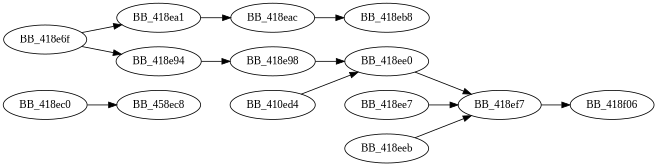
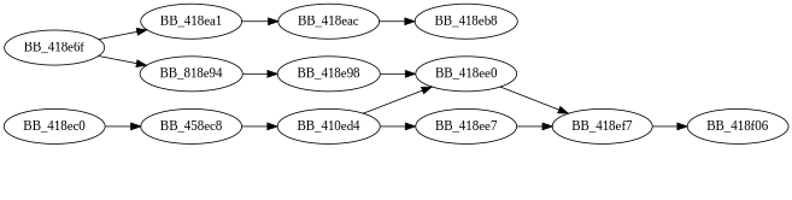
  digraph {
    fontname="Liberation Serif"
    rankdir=LR
    node [fontname="Liberation Serif"]
    edge [fontname="Liberation Serif"]
    BB_418e6f
-   BB_418e94
+   BB_418e94 [label=BB_818e94]
    BB_418ea1
    BB_418e98
    BB_418eac
    BB_418ee0
    BB_418eb8
    n8 [label=BB_458ec8]
    BB_418ec0
    n10 [label=BB_410ed4]
    BB_418ee7
    BB_418ef7
    BB_418f06
-   BB_418eeb
    BB_418e6f -> BB_418e94
    BB_418e6f -> BB_418ea1
    BB_418e94 -> BB_418e98
    BB_418ea1 -> BB_418eac
    BB_418e98 -> BB_418ee0
    BB_418eac -> BB_418eb8
    BB_418ee0 -> BB_418ef7
+   n8 -> n10
    BB_418ec0 -> n8
    n10 -> BB_418ee0
+   n10 -> BB_418ee7
    BB_418ee7 -> BB_418ef7
    BB_418ef7 -> BB_418f06
-   BB_418eeb -> BB_418ef7
  }
